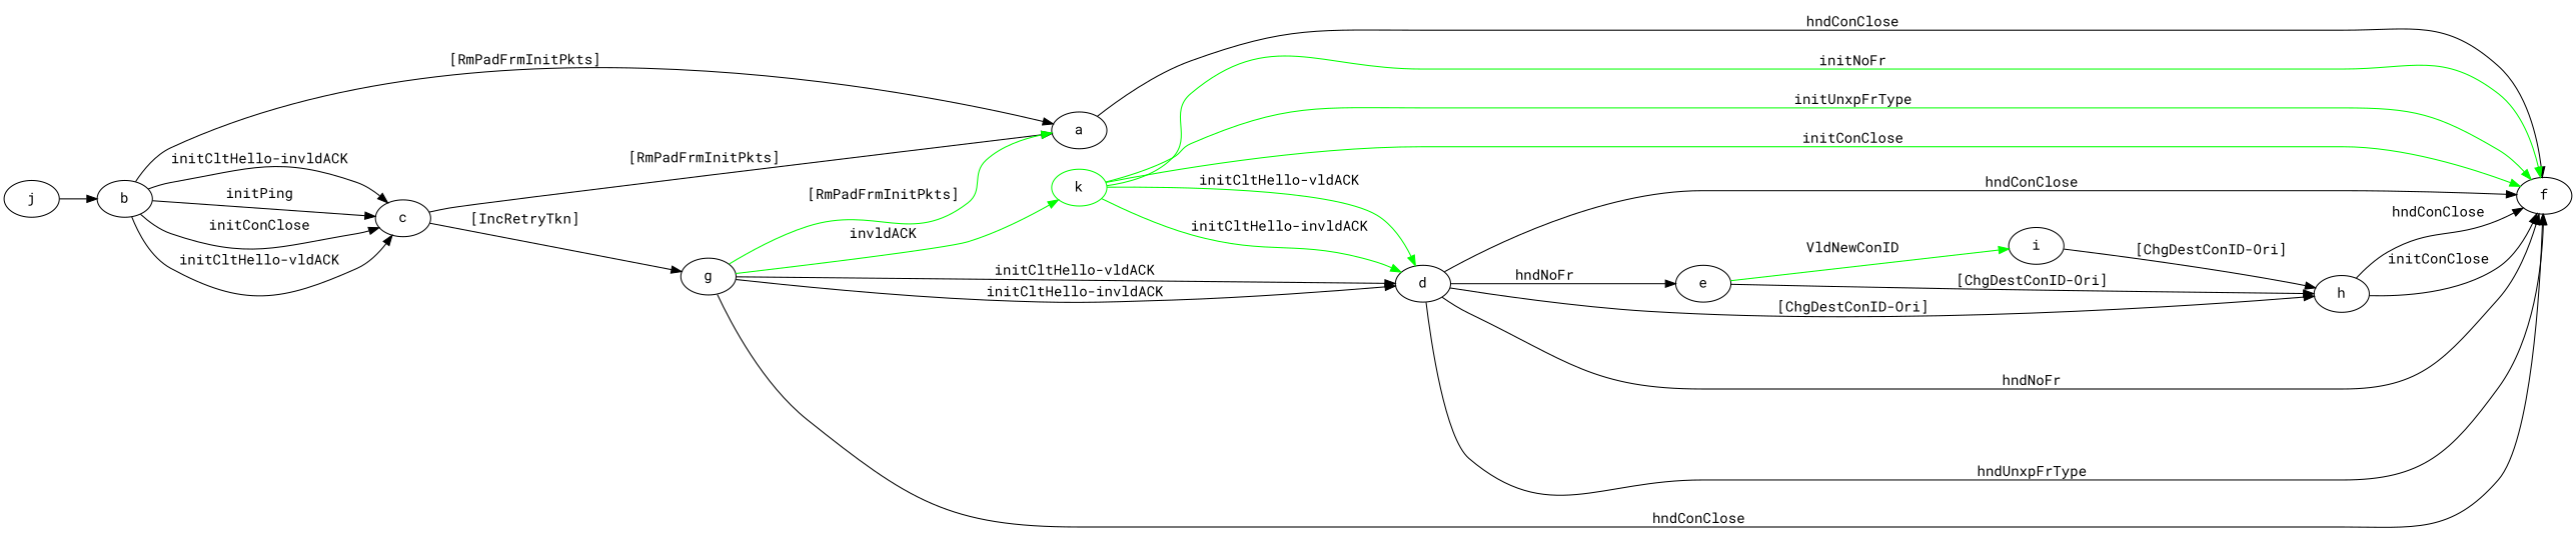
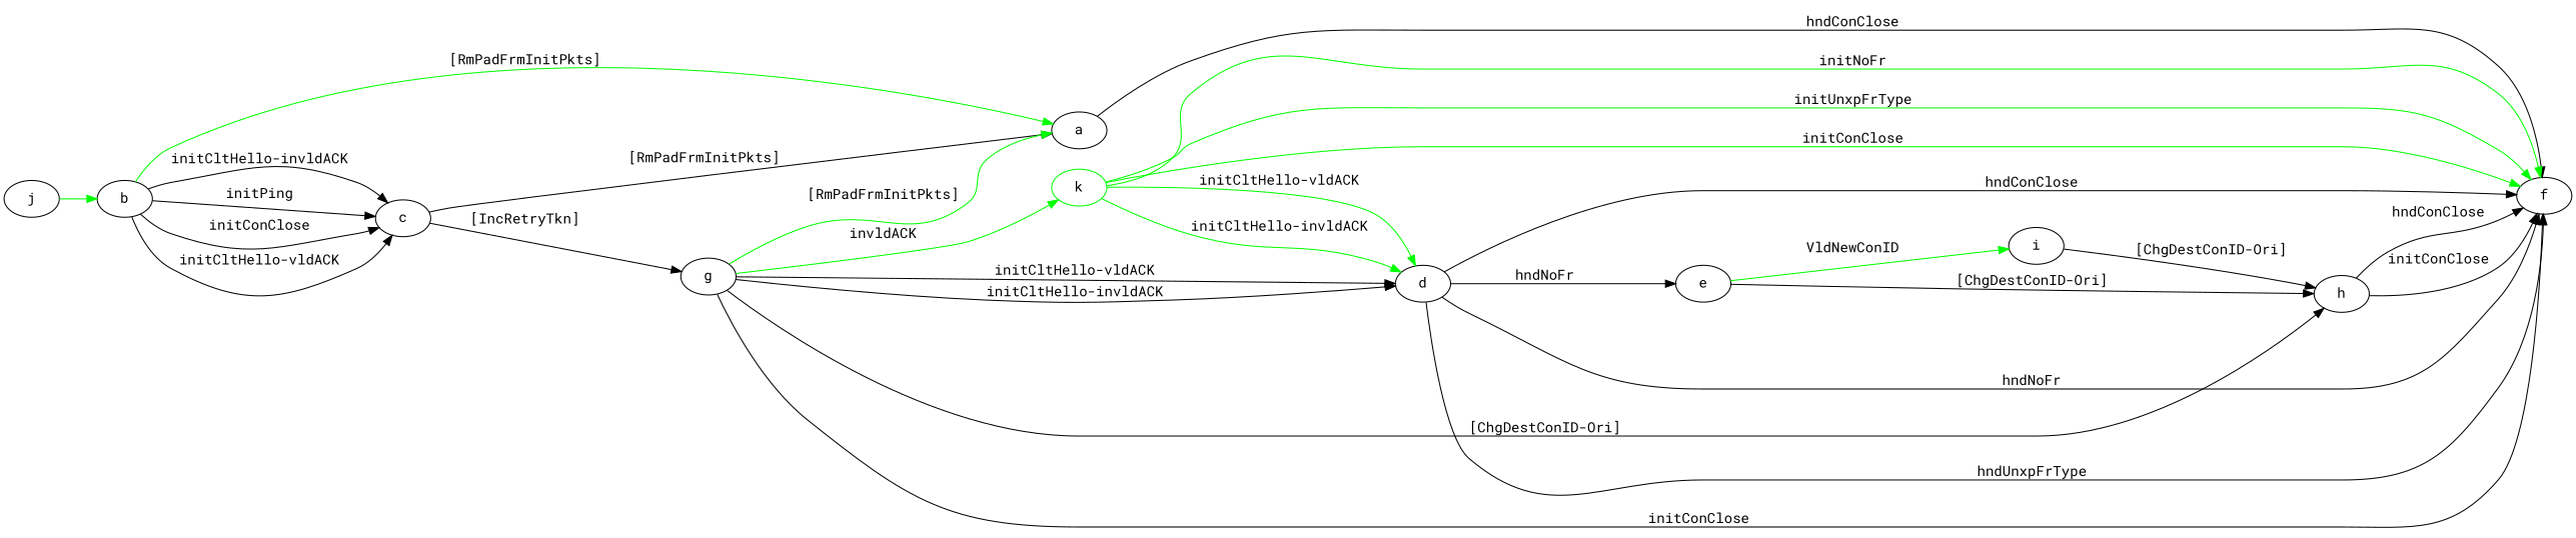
  digraph {
    fontname="Roboto Mono"
    rankdir=LR
    node [fontname="Roboto Mono"]
    edge [fontname="Roboto Mono"]
    a
    f
    b
    c
    g
    d
    k [color=green]
    e
    h
    i
    j
    a -> f [label="hndConClose "]
-   b -> a [label="[RmPadFrmInitPkts] "]
+   b -> a [label="[RmPadFrmInitPkts] " color=green]
    b -> c [label="initPing "]
    b -> c [label="initConClose "]
    b -> c [label="initCltHello-vldACK "]
    b -> c [label="initCltHello-invldACK "]
    c -> a [label="[RmPadFrmInitPkts] "]
    c -> g [label="[IncRetryTkn] "]
    g -> a [color=green label="[RmPadFrmInitPkts] "]
-   g -> f [label="hndConClose "]
+   g -> f [label="initConClose "]
    g -> d [label="initCltHello-vldACK "]
    g -> d [label="initCltHello-invldACK "]
    g -> k [color=green label="invldACK "]
    d -> f [label="hndNoFr "]
    d -> f [label="hndUnxpFrType "]
    d -> f [label="hndConClose "]
    d -> e [label="hndNoFr "]
-   d -> h [label="[ChgDestConID-Ori] "]
+   g -> h [label="[ChgDestConID-Ori] "]
    k -> f [color=green label="initConClose "]
    k -> f [color=green label="initNoFr "]
    k -> f [color=green label="initUnxpFrType "]
    k -> d [color=green label="initCltHello-vldACK "]
    k -> d [color=green label="initCltHello-invldACK "]
    e -> h [label="[ChgDestConID-Ori] "]
    e -> i [color=green label="VldNewConID "]
    h -> f [label="initConClose "]
    h -> f [label="hndConClose "]
    i -> h [label="[ChgDestConID-Ori] "]
-   j -> b
+   j -> b [color=green]
  }
